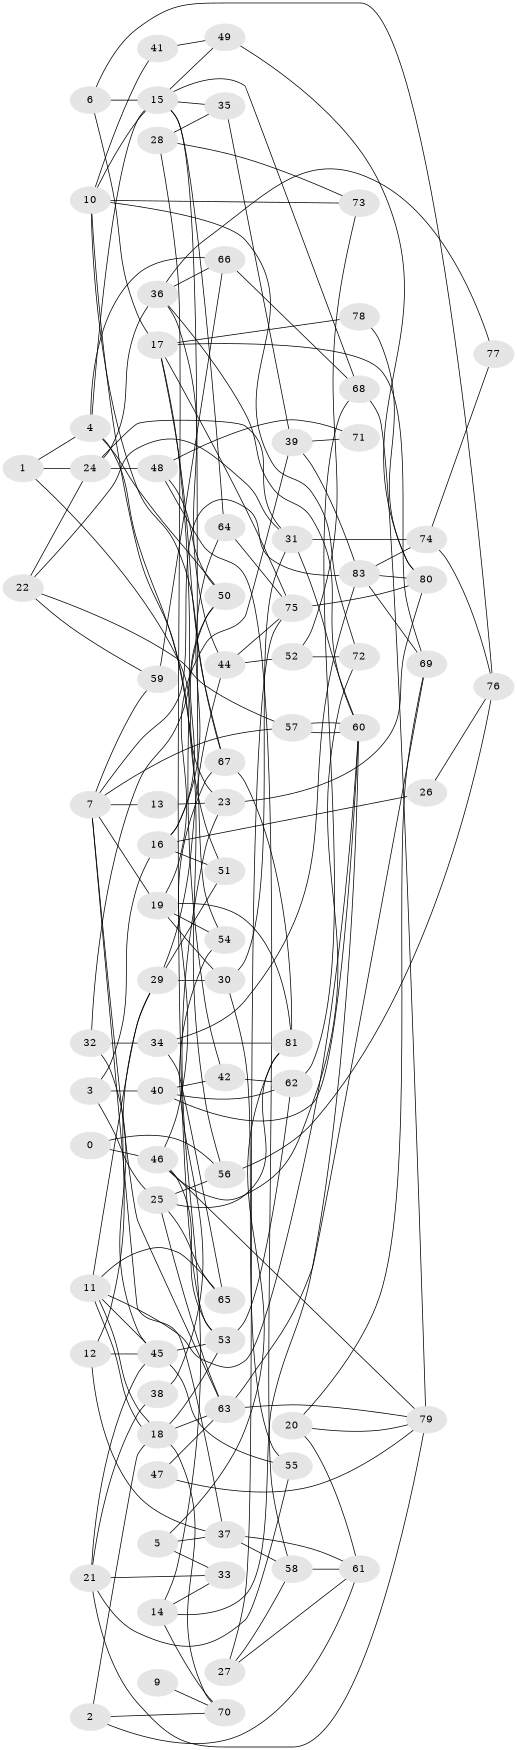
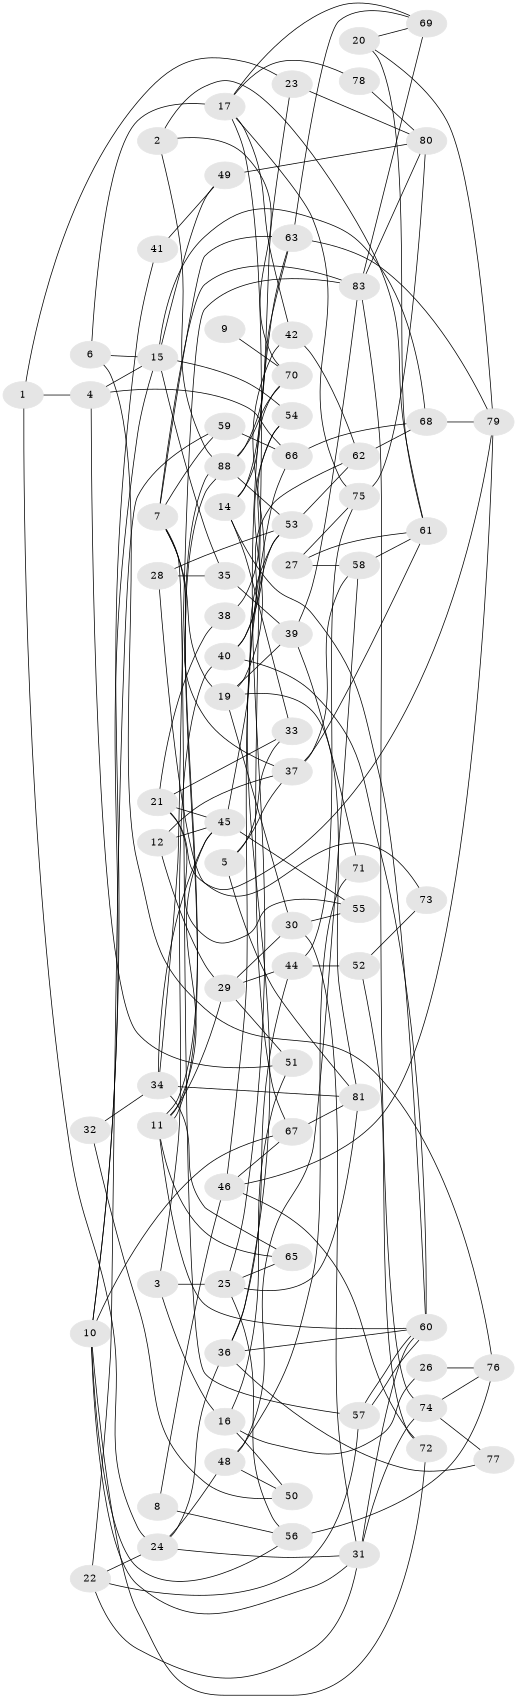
  graph {
    rankdir=LR
    node [color=gray90 style=filled]
    1
    4
    23
    24
    15
    50
    51
    66
    80
    31
    36
    48
    2
-   18
+   18 [label=88]
    61
    70
    63
    53
    3
    16
    25
    40
-   64
    26
    81
    56
    65
    60
    42
    62
    35
    49
    54
    68
    5
    33
    37
    58
    6
    17
    76
    67
    69
    75
    78
    7
-   13
    19
    n49 [label=83]
    57
    59
    30
    39
    74
    79
-   8 [label=0]
+   8
    46
    72
    9
    10
    41
    11
    29
    45
    44
    55
    12
    14
    71
    20
    21
    38
    22
    77
    27
    28
    73
    52
    32
    34
-   47
    1 -- 4
    1 -- 23
    1 -- 24
    4 -- 15
-   4 -- 50
    4 -- 51
    4 -- 66
    23 -- 80
    24 -- 31
    24 -- 36
    24 -- 48
-   15 -- 64
    15 -- 35
    15 -- 49
    15 -- 54
    15 -- 68
    66 -- 68
    31 -- 60
    31 -- 74
    36 -- 66
    36 -- 60
    36 -- 44
    36 -- 77
    48 -- 50
    48 -- 58
    48 -- 71
    2 -- 18
    2 -- 61
    2 -- 70
    18 -- 70
    18 -- 63
    18 -- 53
    63 -- 69
    63 -- 79
    53 -- 62
    3 -- 16
    3 -- 25
    3 -- 40
    16 -- 50
    16 -- 51
-   16 -- 64
    16 -- 26
    25 -- 63
    25 -- 81
    25 -- 56
    25 -- 65
    40 -- 60
    40 -- 42
    40 -- 62
-   64 -- 75
    26 -- 76
    56 -- 76
    42 -- 62
    62 -- 68
    35 -- 39
    49 -- 80
    68 -- 79
    5 -- 81
    5 -- 33
    5 -- 37
    37 -- 61
    37 -- 58
    58 -- 61
    6 -- 15
    6 -- 17
    6 -- 76
    17 -- 42
    17 -- 67
    17 -- 69
    17 -- 75
    17 -- 78
    67 -- 81
    75 -- 80
    78 -- 80
    7 -- 63
    7 -- 37
-   7 -- 13
    7 -- 19
    7 -- n49
    7 -- 57
    7 -- 59
-   13 -- 23
    19 -- 81
    19 -- 54
    19 -- 30
    19 -- 39
    n49 -- 80
    n49 -- 69
    n49 -- 74
    57 -- 60
    57 -- 60
    59 -- 66
    30 -- 31
    30 -- 55
    39 -- n49
    39 -- 71
    74 -- 76
    74 -- 77
    8 -- 56
    8 -- 46
    46 -- 53
    46 -- 67
    46 -- 79
    46 -- 72
    9 -- 70
    10 -- 15
-   10 -- 73
+   10 -- 31
    10 -- 56
    10 -- 67
    10 -- 72
    10 -- 41
    41 -- 49
    11 -- 18
    11 -- 18
    11 -- 65
    11 -- 60
    11 -- 29
    11 -- 45
    29 -- 51
    29 -- 30
    29 -- 44
    45 -- 53
    45 -- 55
    44 -- 75
    44 -- 52
    12 -- 37
    12 -- 29
    12 -- 45
    14 -- 23
    14 -- 70
    14 -- 60
    14 -- 33
    20 -- 61
    20 -- 69
    20 -- 79
    21 -- 33
    21 -- 79
    21 -- 45
    21 -- 55
    21 -- 38
    38 -- 54
    22 -- 24
    22 -- 31
    22 -- 57
    22 -- 59
    27 -- 61
    27 -- 58
    27 -- 75
    28 -- 53
    28 -- 35
    28 -- 73
    52 -- 72
    52 -- 73
    32 -- 50
-   32 -- 45
+   34 -- 45
    32 -- 34
    34 -- 81
    34 -- 65
    34 -- n49
-   47 -- 63
-   47 -- 79
  }
